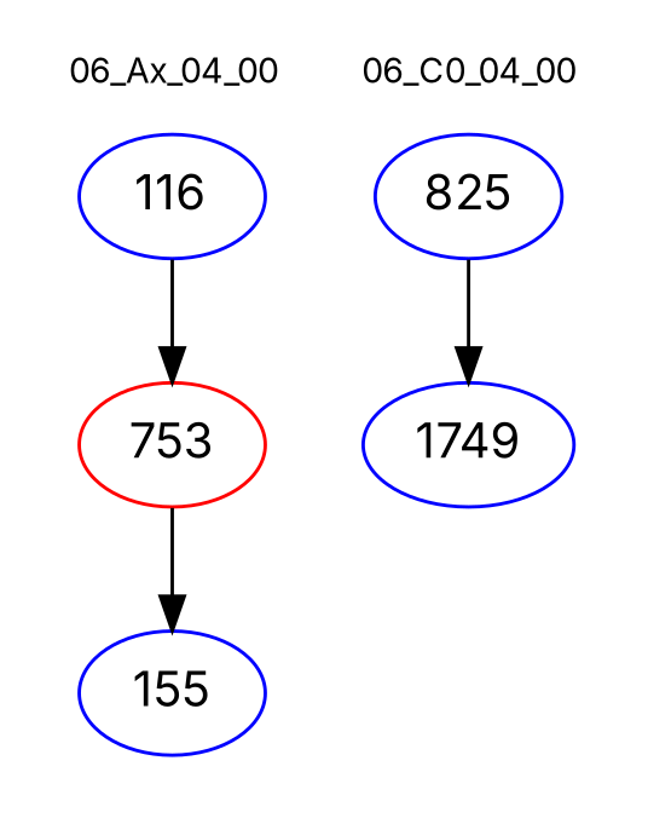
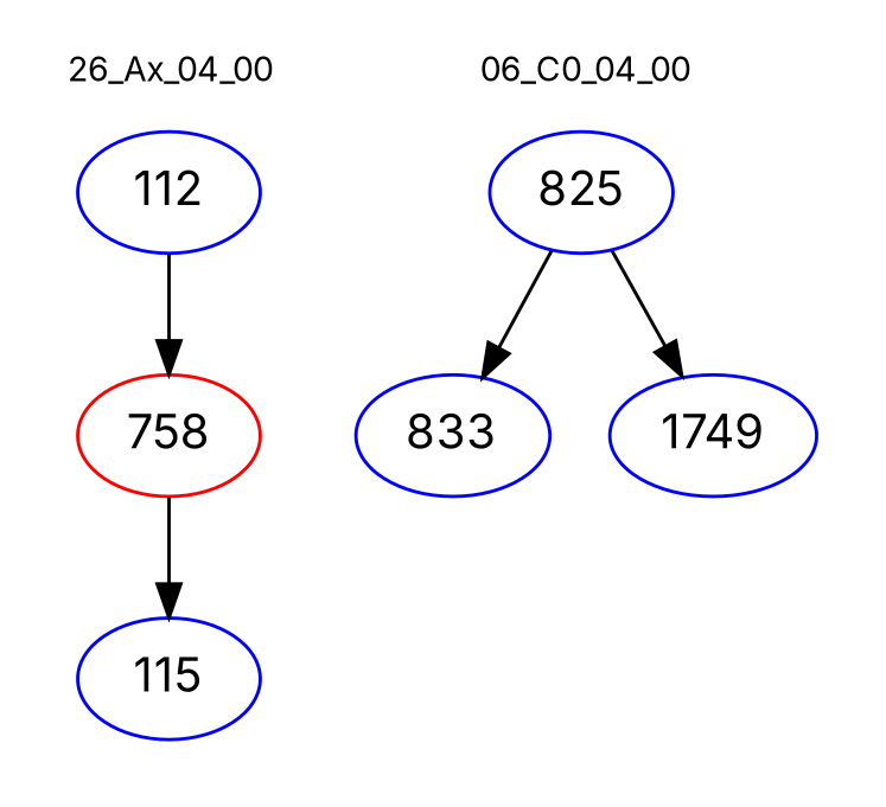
  digraph {
    fontname=Inter
    node [color=blue fontname=Inter]
    edge [color=black fontname=Inter]
-   n1 [label=116]
-   n2 [label=155]
-   n3 [color=red label=753]
+   n1 [label=112]
+   n2 [label=115]
+   n3 [color=red label=758]
    n4 [label=825]
+   n5 [label=833]
    n6 [label=1749]
    subgraph cluster_1 {
      color=white
      fontsize=10
-     label="06_Ax_04_00"
+     label="26_Ax_04_00"
      n1
      n2
      n3
    }
    subgraph cluster_2 {
      color=white
      fontsize=10
      label="06_C0_04_00"
      n4
+     n5
      n6
    }
    n1 -> n3
    n3 -> n2
+   n4 -> n5
    n4 -> n6
  }
